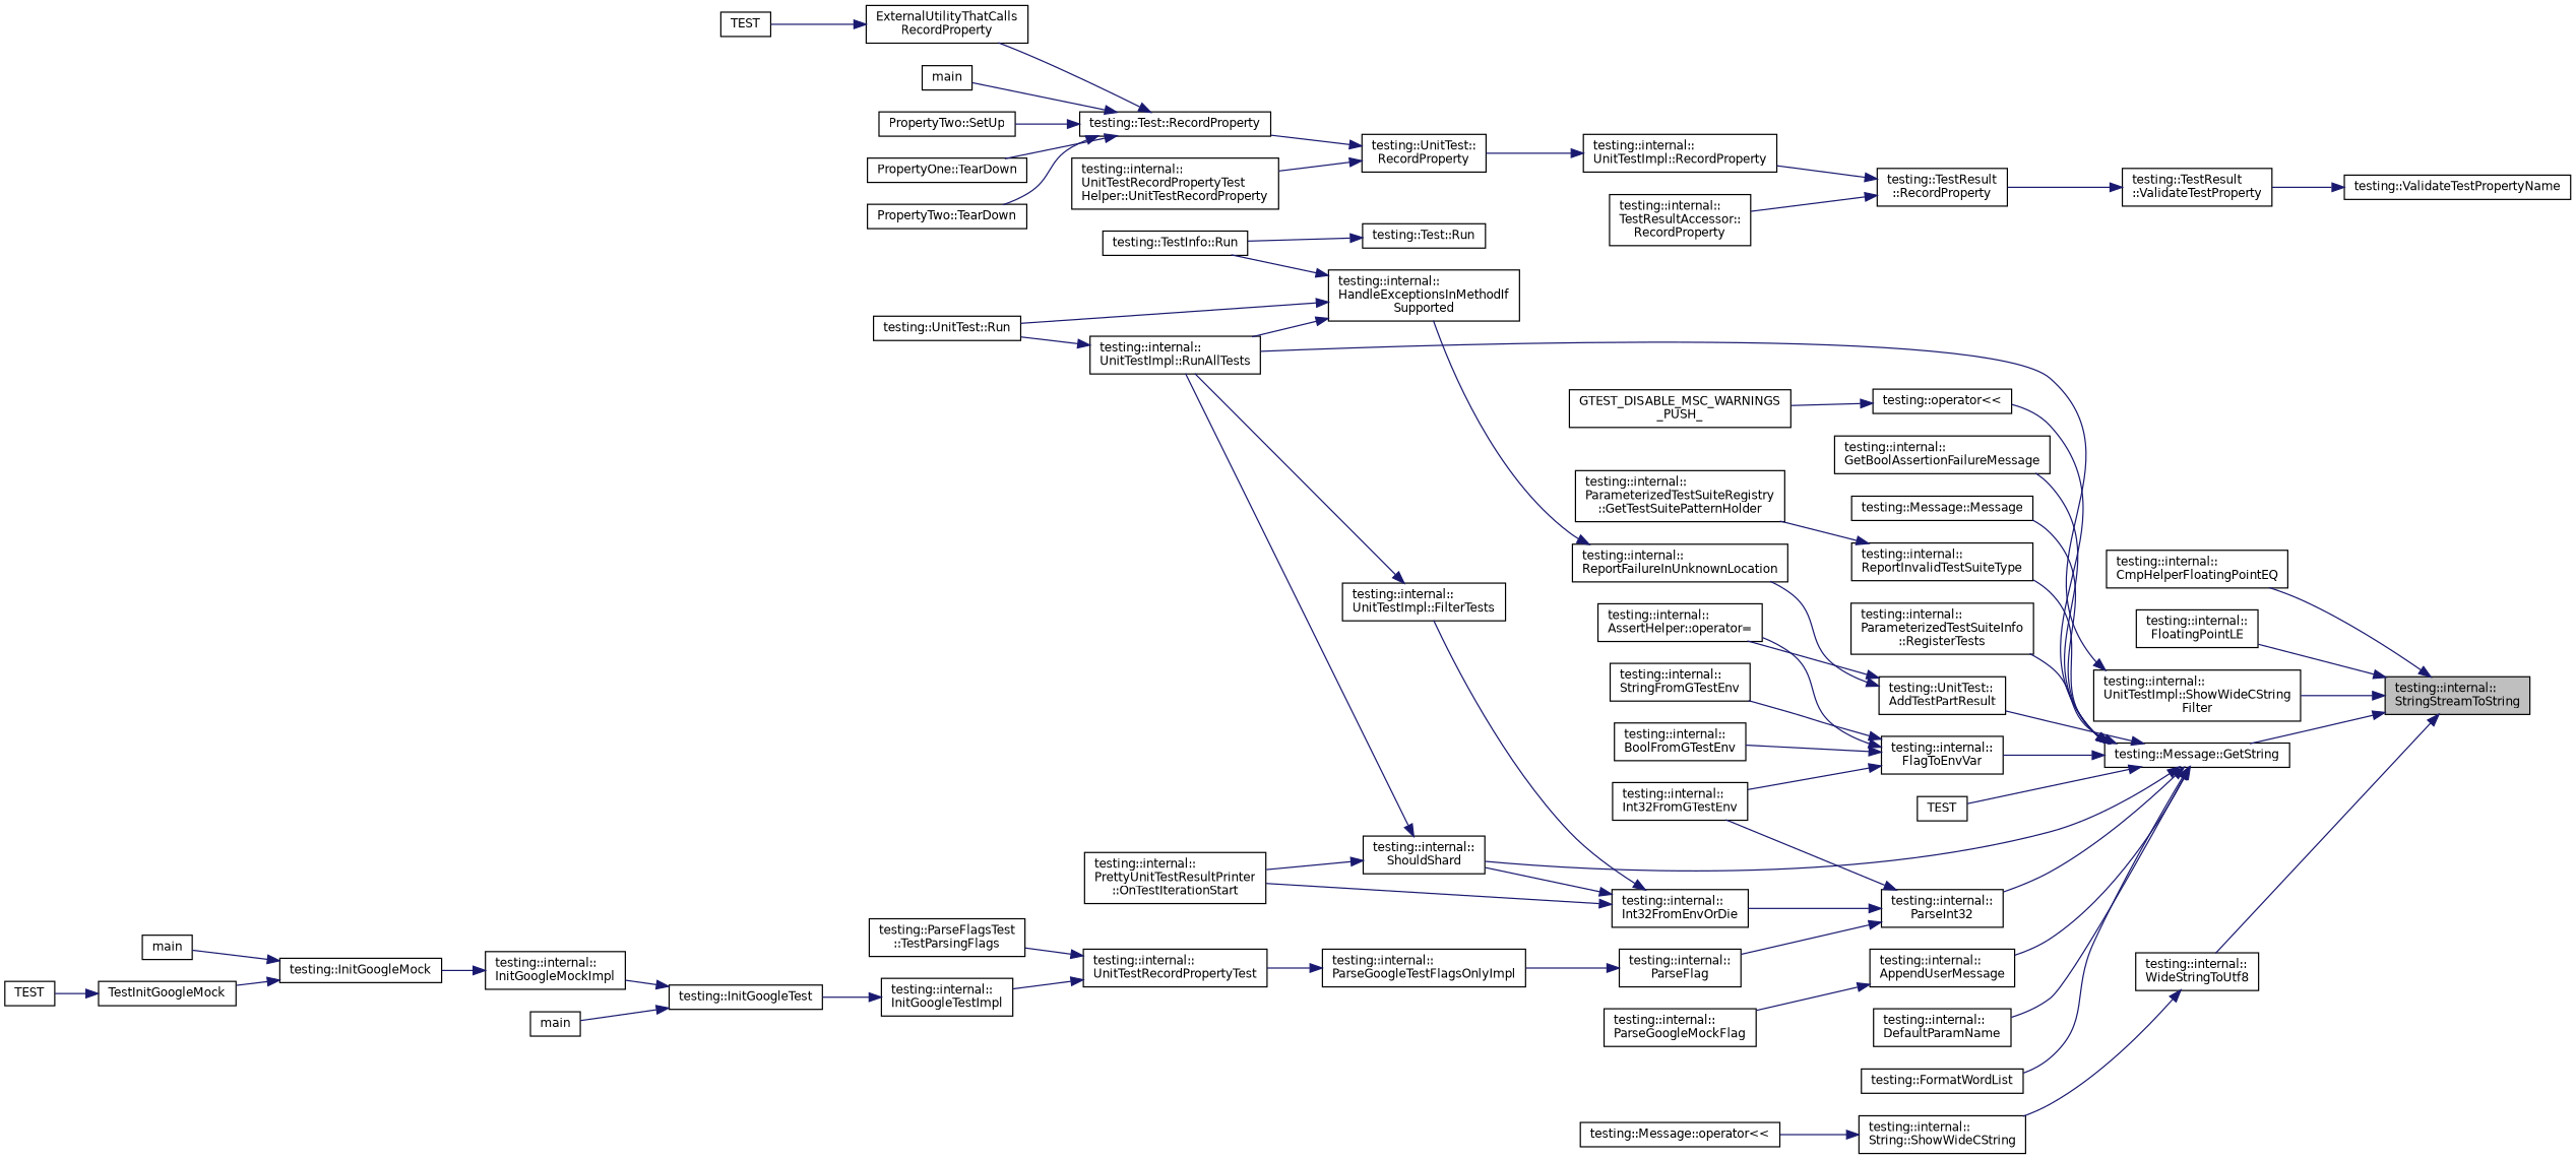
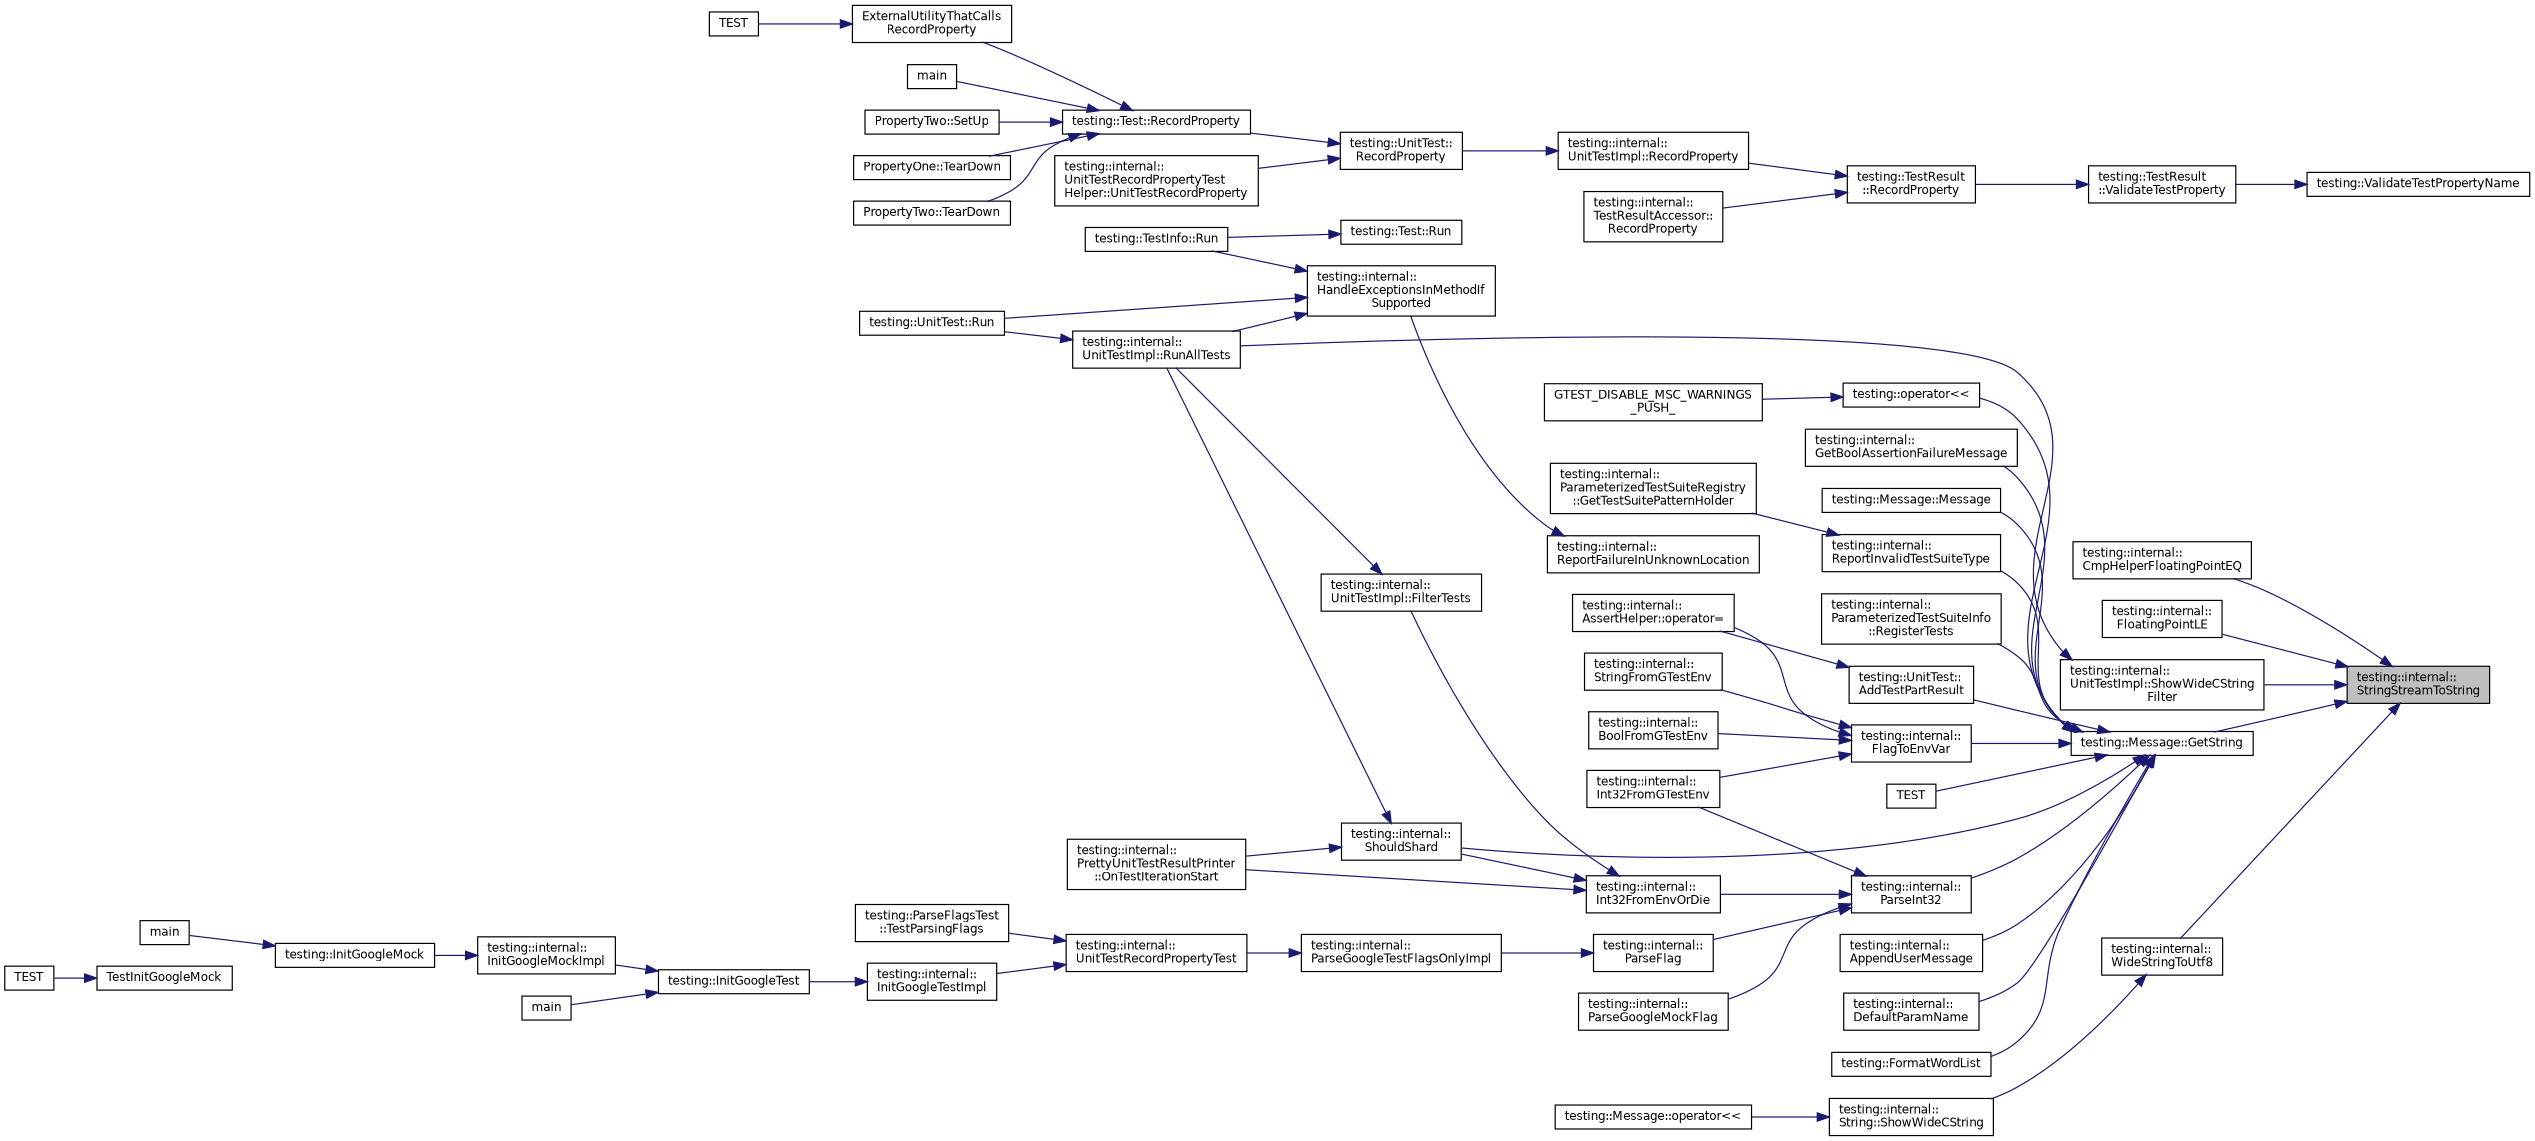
  digraph {
    rankdir=RL
    node [color=black fontname=Helvetica fontsize=10 shape=record]
    edge [color=midnightblue dir=back fontname=Helvetica fontsize=10 labelfontname=Helvetica labelfontsize=10 style=solid]
    n1 [fillcolor=grey75 fontcolor=black height=0.2 label="testing::internal::\lStringStreamToString" style=filled width=0.4]
    n2 [height=0.2 label="testing::internal::\lCmpHelperFloatingPointEQ" width=0.4]
    n3 [height=0.2 label="testing::internal::\lFloatingPointLE" width=0.4]
    n4 [height=0.2 label="testing::Message::GetString" width=0.4]
    n5 [height=0.2 label="testing::internal::\lUnitTestImpl::ShowWideCString\lFilter" width=0.4]
    n6 [height=0.2 label="testing::internal::\lWideStringToUtf8" width=0.4]
    n7 [height=0.2 label="testing::UnitTest::\lAddTestPartResult" width=0.4]
    n8 [height=0.2 label="testing::internal::\lAppendUserMessage" width=0.4]
    n9 [height=0.2 label="testing::internal::\lDefaultParamName" width=0.4]
    n10 [height=0.2 label="testing::internal::\lFlagToEnvVar" width=0.4]
    n11 [height=0.2 label="testing::FormatWordList" width=0.4]
    n12 [height=0.2 label="testing::internal::\lGetBoolAssertionFailureMessage" width=0.4]
    n13 [height=0.2 label="testing::Message::Message" width=0.4]
    n14 [height=0.2 label="testing::operator\<\<" width=0.4]
    n15 [height=0.2 label="testing::internal::\lParseInt32" width=0.4]
    n16 [height=0.2 label="testing::internal::\lShouldShard" width=0.4]
    n17 [height=0.2 label="testing::internal::\lParameterizedTestSuiteInfo\l::RegisterTests" width=0.4]
    n18 [height=0.2 label="testing::internal::\lReportInvalidTestSuiteType" width=0.4]
    n19 [height=0.2 label=TEST width=0.4]
    n20 [height=0.2 label="testing::internal::\lUnitTestImpl::RunAllTests" width=0.4]
    n21 [height=0.2 label="testing::internal::\lString::ShowWideCString" width=0.4]
    n22 [height=0.2 label="testing::internal::\lAssertHelper::operator=" width=0.4]
    n23 [height=0.2 label="testing::internal::\lReportFailureInUnknownLocation" width=0.4]
    n24 [height=0.2 label="testing::internal::\lBoolFromGTestEnv" width=0.4]
    n25 [height=0.2 label="testing::internal::\lInt32FromGTestEnv" width=0.4]
    n26 [height=0.2 label="testing::internal::\lStringFromGTestEnv" width=0.4]
    n27 [height=0.2 label="GTEST_DISABLE_MSC_WARNINGS\l_PUSH_" width=0.4]
    n28 [height=0.2 label="testing::internal::\lInt32FromEnvOrDie" width=0.4]
    n29 [height=0.2 label="testing::internal::\lParseFlag" width=0.4]
    n30 [height=0.2 label="testing::internal::\lParseGoogleMockFlag" width=0.4]
    n31 [height=0.2 label="testing::internal::\lPrettyUnitTestResultPrinter\l::OnTestIterationStart" width=0.4]
    n32 [height=0.2 label="testing::internal::\lParameterizedTestSuiteRegistry\l::GetTestSuitePatternHolder" width=0.4]
    n33 [height=0.2 label="testing::internal::\lHandleExceptionsInMethodIf\lSupported" width=0.4]
    n34 [height=0.2 label="testing::TestInfo::Run" width=0.4]
    n35 [height=0.2 label="testing::UnitTest::Run" width=0.4]
    n36 [height=0.2 label="testing::Test::Run" width=0.4]
    n37 [height=0.2 label="testing::ValidateTestPropertyName" width=0.4]
    n38 [height=0.2 label="testing::TestResult\l::ValidateTestProperty" width=0.4]
    n39 [height=0.2 label="testing::TestResult\l::RecordProperty" width=0.4]
    n40 [height=0.2 label="testing::internal::\lUnitTestImpl::RecordProperty" width=0.4]
    n41 [height=0.2 label="testing::internal::\lTestResultAccessor::\lRecordProperty" width=0.4]
    n42 [height=0.2 label="testing::UnitTest::\lRecordProperty" width=0.4]
    n43 [height=0.2 label="testing::Test::RecordProperty" width=0.4]
    n44 [height=0.2 label="testing::internal::\lUnitTestRecordPropertyTest\lHelper::UnitTestRecordProperty" width=0.4]
    n45 [height=0.2 label="ExternalUtilityThatCalls\lRecordProperty" width=0.4]
    n46 [height=0.2 label=main width=0.4]
    n47 [height=0.2 label="PropertyTwo::SetUp" width=0.4]
    n48 [height=0.2 label="PropertyOne::TearDown" width=0.4]
    n49 [height=0.2 label="PropertyTwo::TearDown" width=0.4]
    n50 [height=0.2 label=TEST width=0.4]
    n51 [height=0.2 label="testing::internal::\lUnitTestImpl::FilterTests" width=0.4]
    n52 [height=0.2 label="testing::internal::\lParseGoogleTestFlagsOnlyImpl" width=0.4]
    n53 [height=0.2 label="testing::internal::\lUnitTestRecordPropertyTest" width=0.4]
    n54 [height=0.2 label="testing::internal::\lInitGoogleTestImpl" width=0.4]
    n55 [height=0.2 label="testing::ParseFlagsTest\l::TestParsingFlags" width=0.4]
    n56 [height=0.2 label="testing::InitGoogleTest" width=0.4]
    n57 [height=0.2 label="testing::internal::\lInitGoogleMockImpl" width=0.4]
    n58 [height=0.2 label=main width=0.4]
    n59 [height=0.2 label="testing::InitGoogleMock" width=0.4]
    n60 [height=0.2 label=main width=0.4]
    n61 [height=0.2 label=TestInitGoogleMock width=0.4]
    n62 [height=0.2 label=TEST width=0.4]
    n63 [height=0.2 label="testing::Message::operator\<\<" width=0.4]
    n1 -> n2
    n1 -> n3
    n1 -> n4
    n1 -> n5
    n1 -> n6
    n4 -> n7
    n4 -> n8
    n4 -> n9
    n4 -> n10
    n4 -> n11
    n4 -> n12
    n4 -> n13
    n4 -> n14
    n4 -> n15
    n4 -> n16
    n4 -> n17
    n4 -> n18
    n4 -> n19
    n5 -> n20
    n6 -> n21
    n7 -> n22
-   n7 -> n23
    n10 -> n22
    n10 -> n24
    n10 -> n25
    n10 -> n26
    n14 -> n27
    n15 -> n25
    n15 -> n28
    n15 -> n29
-   n8 -> n30
+   n15 -> n30
    n16 -> n20
    n16 -> n31
    n18 -> n32
    n20 -> n35
    n21 -> n63
    n23 -> n33
    n28 -> n16
    n28 -> n31
    n28 -> n51
    n29 -> n52
    n33 -> n20
    n33 -> n34
    n33 -> n35
    n36 -> n34
    n37 -> n38
    n38 -> n39
    n39 -> n40
    n39 -> n41
    n40 -> n42
    n42 -> n43
    n42 -> n44
    n43 -> n45
    n43 -> n46
    n43 -> n47
    n43 -> n48
    n43 -> n49
    n45 -> n50
    n51 -> n20
    n52 -> n53
    n53 -> n54
    n53 -> n55
    n54 -> n56
    n56 -> n57
    n56 -> n58
    n57 -> n59
    n59 -> n60
-   n59 -> n61
    n61 -> n62
  }
